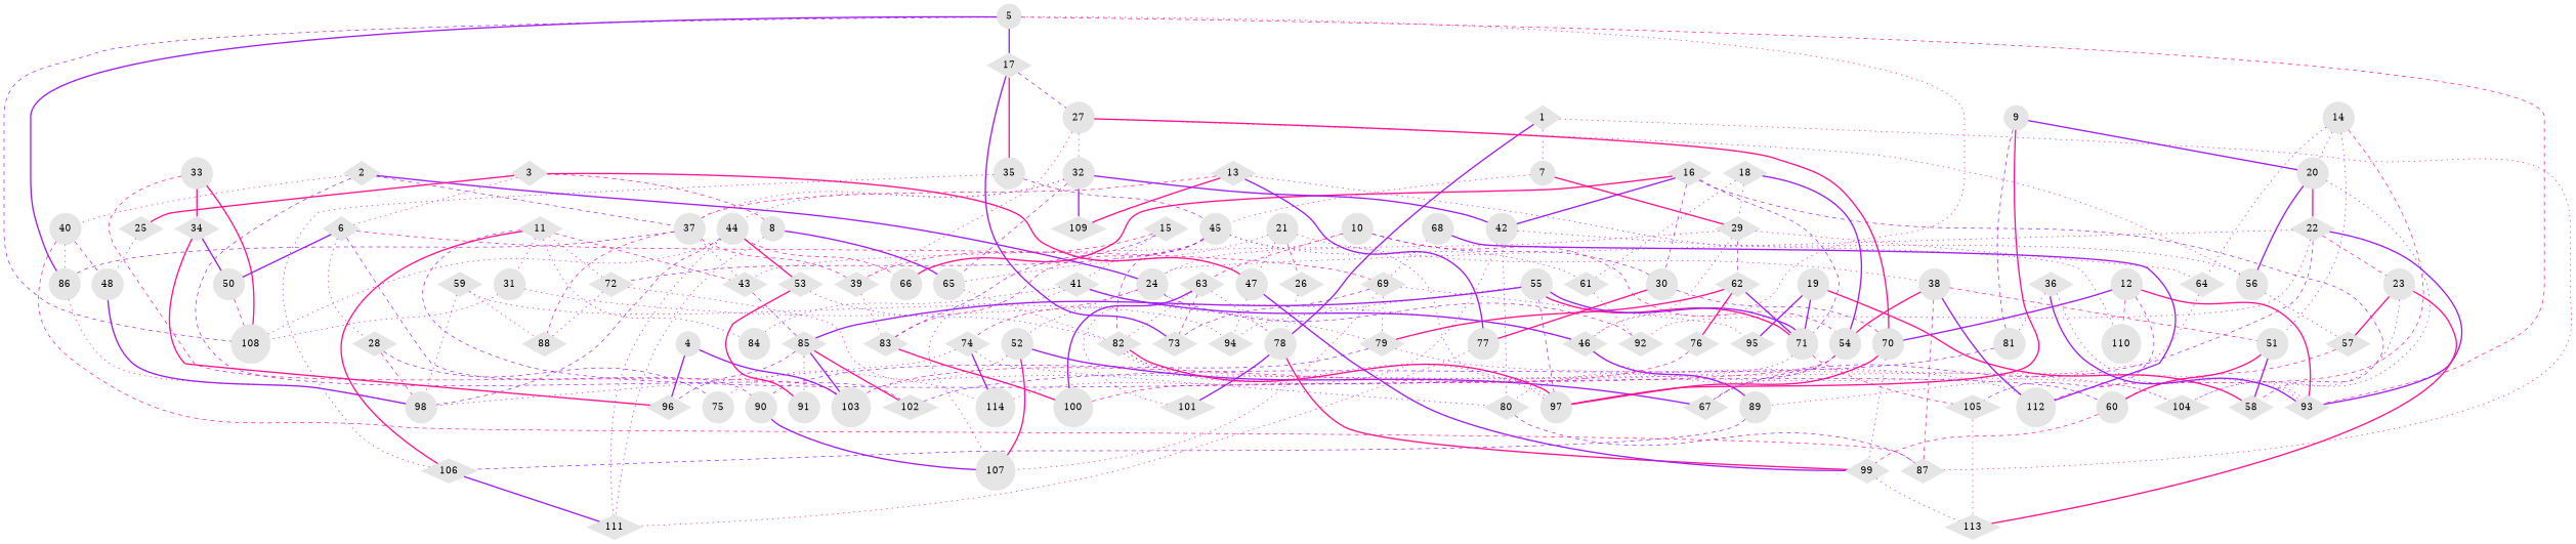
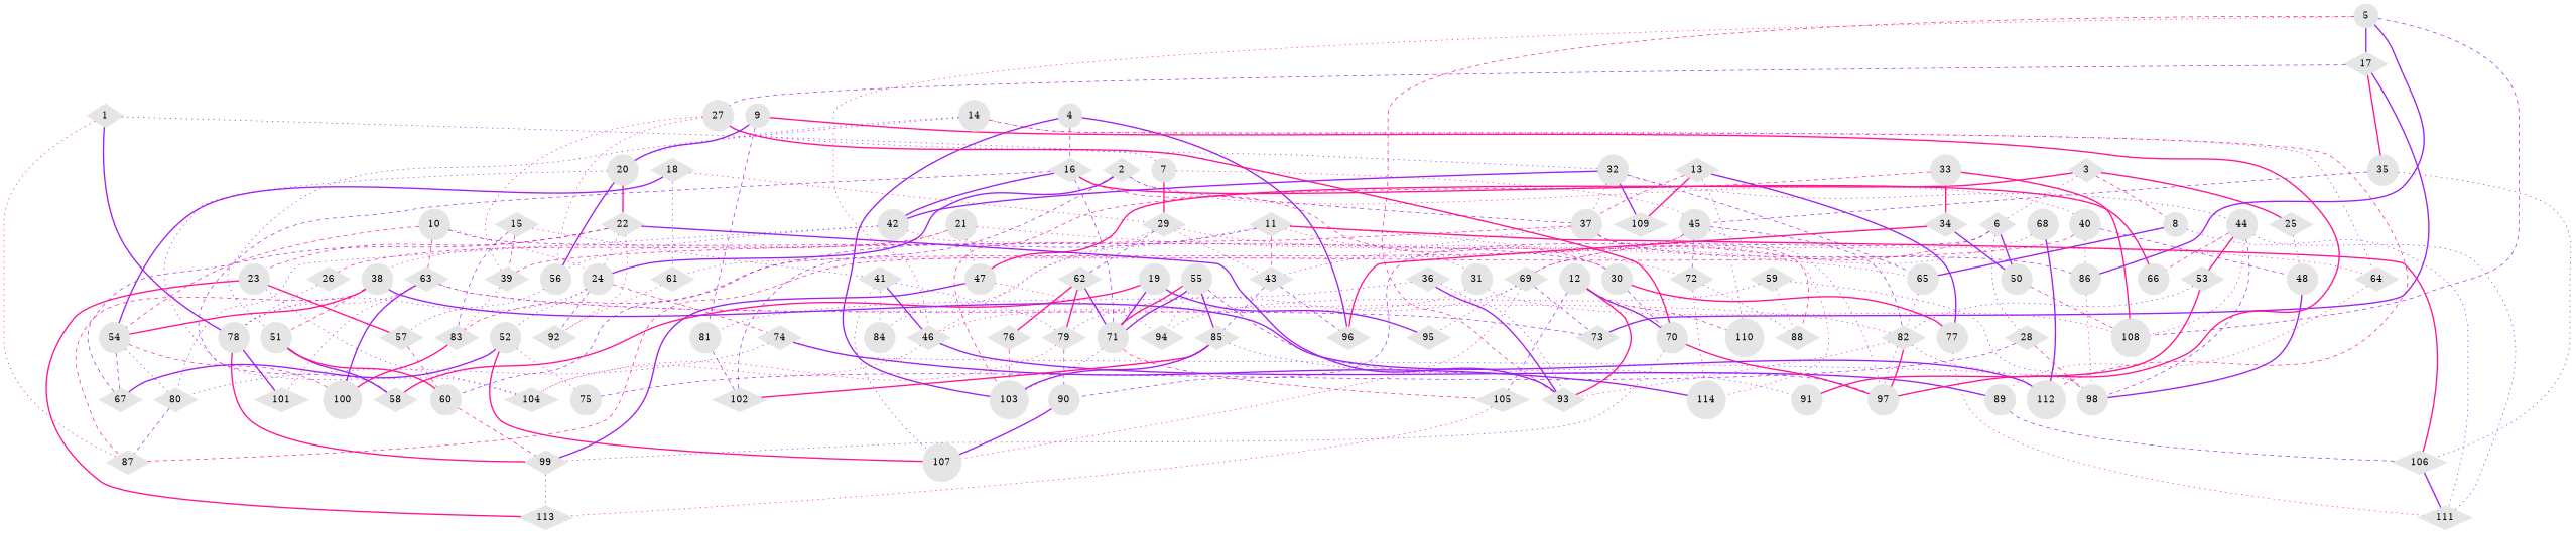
  graph {
    node [color=gray90 shape=circle style=filled]
    edge [color=purple style=dotted]
    7
    1 [shape=diamond]
    78
    87 [shape=diamond]
    29 [shape=diamond]
    45
    99 [shape=diamond]
    101 [shape=diamond]
    24
    2 [shape=diamond]
    37
    40
    102 [shape=diamond]
    92 [shape=diamond]
    52
    74 [shape=diamond]
    86
    43 [shape=diamond]
    39 [shape=diamond]
    88 [shape=diamond]
    48
    3 [shape=diamond]
    6 [shape=diamond]
    8
    25 [shape=diamond]
    47
    28 [shape=diamond]
    50
    69 [shape=diamond]
    90
    65
    111 [shape=diamond]
    94 [shape=diamond]
    4
    16 [shape=diamond]
    96 [shape=diamond]
    103
    30
    42
    58 [shape=diamond]
    66
    71
    5
    17 [shape=diamond]
    46 [shape=diamond]
    93 [shape=diamond]
    108
    27
    35
    73 [shape=diamond]
    104 [shape=diamond]
    89
    98
    75
    95 [shape=diamond]
    79 [shape=diamond]
    107
    64 [shape=diamond]
    62 [shape=diamond]
    97
    72 [shape=diamond]
    83 [shape=diamond]
    61 [shape=diamond]
    82 [shape=diamond]
    9
    20
    81
    22 [shape=diamond]
    56
    10
    54
    63 [shape=diamond]
    70
    77
    67 [shape=diamond]
    80 [shape=diamond]
    100
    31
    11 [shape=diamond]
    60
    84
    106 [shape=diamond]
    85 [shape=diamond]
    114
    12
    105 [shape=diamond]
    110
    113 [shape=diamond]
    13 [shape=diamond]
    109 [shape=diamond]
    14
    51
    112
    15 [shape=diamond]
    41 [shape=diamond]
    32
    18 [shape=diamond]
    19
    23
    57 [shape=diamond]
    21
    26 [shape=diamond]
    38
    44
    76 [shape=diamond]
    53 [shape=diamond]
    33
    34 [shape=diamond]
    36 [shape=diamond]
    91
    55
    59 [shape=diamond]
    68
    7 -- 29 [color=deeppink style=bold]
    7 -- 45 [color=deeppink]
    1 -- 7
    1 -- 78 [style=bold]
    1 -- 87 [color=deeppink]
    78 -- 99 [color=deeppink style=bold]
    78 -- 101 [style=bold]
    29 -- 43 [color=deeppink]
    29 -- 46 [color=deeppink]
    29 -- 64 [color=deeppink]
    29 -- 62 [style=dashed]
    45 -- 97
    45 -- 72 [style=dashed]
    45 -- 83 [color=deeppink style=dashed]
    45 -- 61
    45 -- 82 [style=dashed]
    99 -- 113
    24 -- 78
    24 -- 92 [style=dashed]
    24 -- 52
    24 -- 74 [color=deeppink style=dashed]
    2 -- 24 [style=bold]
    2 -- 37 [style=dashed]
    2 -- 40 [color=deeppink]
    2 -- 102 [style=dashed]
    37 -- 86 [style=dashed]
    37 -- 43
    37 -- 39 [color=deeppink style=dashed]
    37 -- 88 [color=deeppink style=dashed]
    40 -- 87 [color=deeppink style=dashed]
    40 -- 86 [color=deeppink]
    40 -- 48 [style=dashed]
    52 -- 75 [color=deeppink]
    52 -- 107 [color=deeppink style=bold]
    52 -- 67 [style=bold]
    74 -- 98
    74 -- 80
    74 -- 114 [style=bold]
    86 -- 98 [color=deeppink]
-   85 -- 96 [style=dashed]
+   43 -- 96 [style=dashed]
    43 -- 85 [style=dashed]
    39 -- 83 [color=deeppink]
    48 -- 98 [style=bold]
    3 -- 6 [color=deeppink]
    3 -- 8 [color=deeppink style=dashed]
    3 -- 25 [color=deeppink style=bold]
    3 -- 47 [color=deeppink style=bold]
    6 -- 28
    6 -- 50 [style=bold]
    6 -- 69 [color=deeppink style=dashed]
    6 -- 90 [style=dashed]
    8 -- 65 [style=bold]
    8 -- 111
    25 -- 48
    47 -- 99 [style=bold]
    47 -- 94 [color=deeppink]
    28 -- 98 [color=deeppink style=dashed]
    28 -- 75 [style=dashed]
    50 -- 108 [color=deeppink style=dashed]
    69 -- 73 [style=dashed]
    69 -- 95
    69 -- 79
    69 -- 107 [color=deeppink]
    90 -- 107 [style=bold]
    65 -- 82 [color=deeppink]
+   4 -- 16 [style=dashed]
    4 -- 96 [style=bold]
    4 -- 103 [style=bold]
-   16 -- 30 [style=dashed]
+   16 -- 30 [color=deeppink style=dashed]
    16 -- 42 [style=bold]
    16 -- 58 [style=dashed]
    16 -- 66 [color=deeppink style=bold]
    16 -- 71 [style=dashed]
    30 -- 70 [style=dashed]
    30 -- 77 [color=deeppink style=bold]
    42 -- 56
    42 -- 80
    42 -- 114 [color=deeppink]
    71 -- 103
    71 -- 105 [color=deeppink style=dashed]
    5 -- 86 [style=bold]
    5 -- 17 [style=bold]
    5 -- 46 [color=deeppink]
    5 -- 93 [color=deeppink style=dashed]
    5 -- 108 [style=dashed]
    17 -- 27 [style=dashed]
    17 -- 35 [color=deeppink style=bold]
    17 -- 73 [style=bold]
    46 -- 104 [color=deeppink]
    46 -- 89 [style=bold]
    27 -- 39 [color=deeppink]
    27 -- 56 [color=deeppink]
    27 -- 70 [color=deeppink style=bold]
    27 -- 32
    35 -- 45 [style=dashed]
    35 -- 106
    89 -- 106 [style=dashed]
    79 -- 90 [style=dashed]
    79 -- 104 [color=deeppink]
    64 -- 89 [color=deeppink]
    62 -- 71 [style=bold]
    62 -- 79 [color=deeppink style=bold]
    62 -- 76 [color=deeppink style=bold]
    72 -- 88
    72 -- 114 [color=deeppink]
    83 -- 100 [color=deeppink style=bold]
    61 -- 92 [color=deeppink]
    82 -- 93 [color=deeppink]
    82 -- 97
    82 -- 97 [color=deeppink style=bold]
    82 -- 112
    9 -- 97 [color=deeppink style=bold]
    9 -- 20 [style=bold]
    9 -- 81 [style=dashed]
    20 -- 104
    20 -- 22 [color=deeppink style=bold]
    20 -- 56 [style=bold]
    81 -- 102 [style=dashed]
    22 -- 24
    22 -- 92 [color=deeppink]
    22 -- 93 [style=bold]
    22 -- 67 [style=dashed]
    22 -- 23 [color=deeppink style=dashed]
    56 -- 57
    10 -- 24 [color=deeppink]
    10 -- 30 [style=dashed]
    10 -- 54 [color=deeppink style=dashed]
    10 -- 63 [color=deeppink style=dashed]
    54 -- 67 [style=dashed]
    54 -- 80
    54 -- 100 [color=deeppink style=dashed]
    63 -- 78 [color=deeppink]
    63 -- 101 [color=deeppink]
    63 -- 73 [style=dashed]
    63 -- 82 [color=deeppink]
    63 -- 100 [style=bold]
    70 -- 99
    70 -- 97 [color=deeppink style=bold]
    77 -- 111 [color=deeppink]
    80 -- 87 [style=dashed]
    31 -- 46 [color=deeppink]
    31 -- 108 [color=deeppink]
    11 -- 43 [color=deeppink style=dashed]
    11 -- 72 [color=deeppink]
    11 -- 31 [color=deeppink]
    11 -- 60 [style=dashed]
    11 -- 84
    11 -- 106 [color=deeppink style=bold]
    60 -- 99 [color=deeppink style=dashed]
    106 -- 111 [style=bold]
    85 -- 102 [color=deeppink style=bold]
    85 -- 103 [style=bold]
    85 -- 91
    12 -- 93 [color=deeppink style=bold]
    12 -- 70 [style=bold]
    12 -- 105 [style=dashed]
    12 -- 110 [color=deeppink style=dashed]
    105 -- 113 [color=deeppink]
    13 -- 37 [color=deeppink style=dashed]
    13 -- 77 [style=bold]
    13 -- 110
    13 -- 109 [color=deeppink style=bold]
    14 -- 64
    14 -- 20
    14 -- 51
    14 -- 112 [color=deeppink style=dashed]
    51 -- 58 [style=bold]
    51 -- 60 [color=deeppink style=bold]
    15 -- 39 [color=deeppink style=dashed]
    15 -- 83 [style=dashed]
    15 -- 41
    41 -- 46 [style=bold]
    41 -- 79
    41 -- 107
    41 -- 84
-   32 -- 37 [color=deeppink]
+   32 -- 37
    32 -- 65 [style=dashed]
    32 -- 42 [style=bold]
    32 -- 109 [style=bold]
    32 -- 44
    18 -- 29 [color=deeppink]
    18 -- 61
    18 -- 54 [style=bold]
    19 -- 58 [color=deeppink style=bold]
    19 -- 71 [style=bold]
    19 -- 95 [style=bold]
    23 -- 104
    23 -- 113 [color=deeppink style=bold]
    23 -- 57 [color=deeppink style=bold]
    57 -- 60 [color=deeppink style=dashed]
    21 -- 47
    21 -- 65 [color=deeppink]
    21 -- 26 [color=deeppink style=dashed]
    21 -- 38 [color=deeppink]
    26 -- 78
    38 -- 87 [color=deeppink style=dashed]
    38 -- 54 [color=deeppink style=bold]
    38 -- 51 [color=deeppink style=dashed]
    38 -- 112 [style=bold]
    44 -- 111
    44 -- 66 [color=deeppink style=dashed]
    44 -- 108 [color=deeppink]
    44 -- 98 [style=dashed]
    44 -- 53 [color=deeppink style=bold]
    76 -- 103 [color=deeppink style=dashed]
    53 -- 82
    53 -- 91 [color=deeppink style=bold]
    33 -- 103 [color=deeppink style=dashed]
    33 -- 108 [color=deeppink style=bold]
    33 -- 34 [color=deeppink style=bold]
    34 -- 50 [style=bold]
    34 -- 96 [color=deeppink style=bold]
    36 -- 93 [style=bold]
    36 -- 93
    36 -- 81
    55 -- 94
    55 -- 71 [color=deeppink style=bold]
    55 -- 71 [style=bold]
    55 -- 97 [style=dashed]
    55 -- 85 [style=bold]
    59 -- 88 [color=deeppink]
    59 -- 94
    59 -- 98
    68 -- 69
    68 -- 112 [style=bold]
  }
